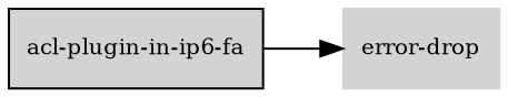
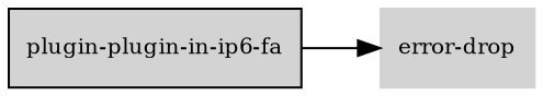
  digraph {
    rankdir=LR
    node [fillcolor=lightgray fontcolor=black fontsize=10 shape=box style=filled]
-   "acl-plugin-in-ip6-fa" [color=black]
+   "acl-plugin-in-ip6-fa" [color=black label="plugin-plugin-in-ip6-fa"]
    "error-drop" [color=lightgray]
    "acl-plugin-in-ip6-fa" -> "error-drop" [fontsize=8]
  }
